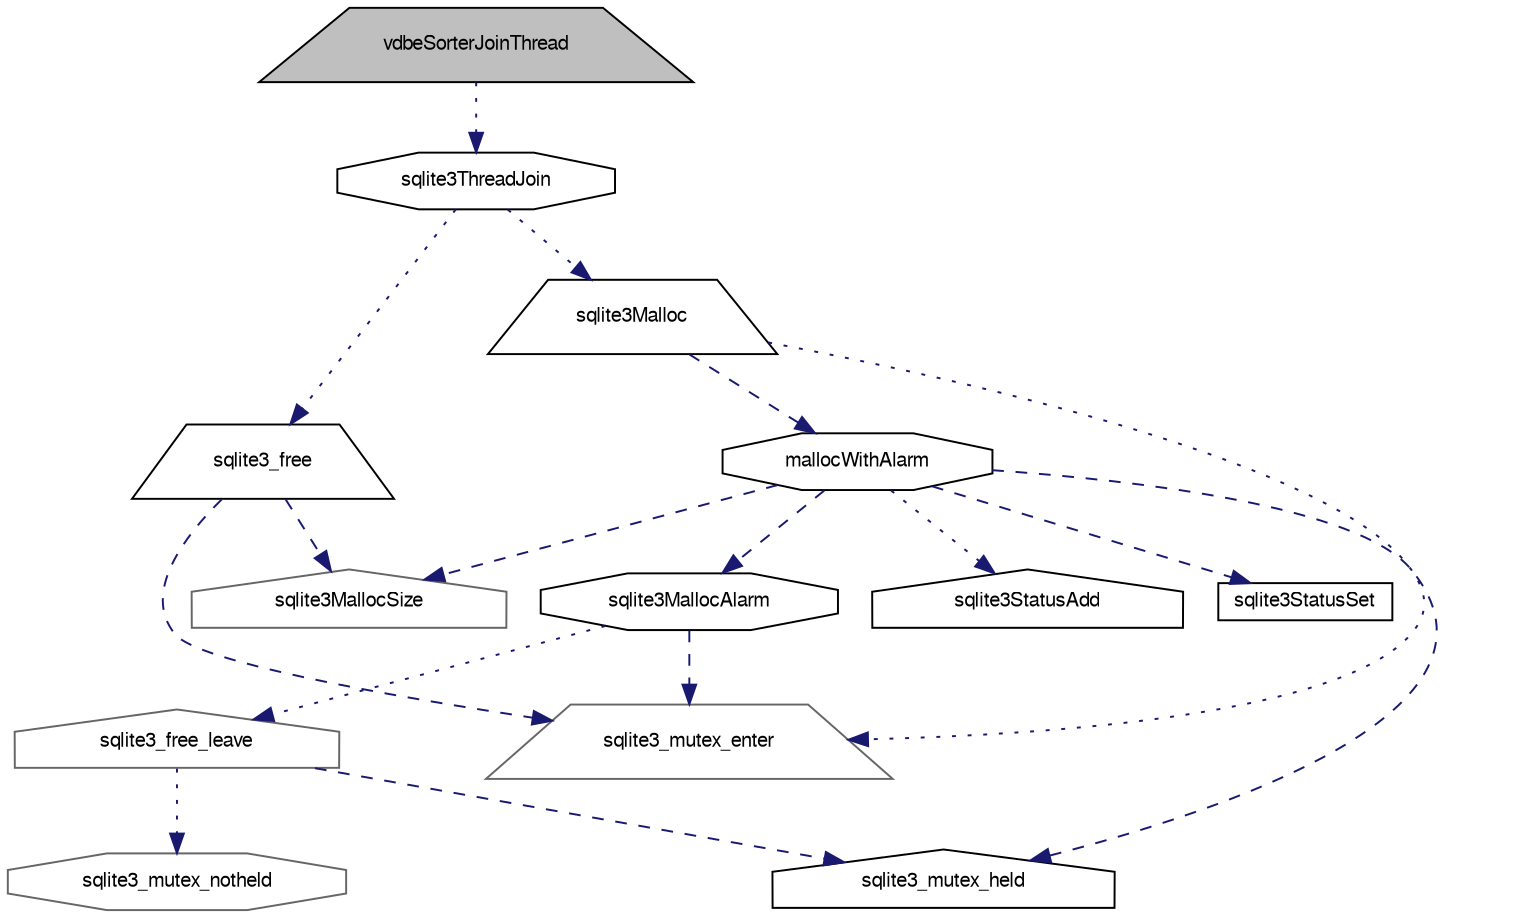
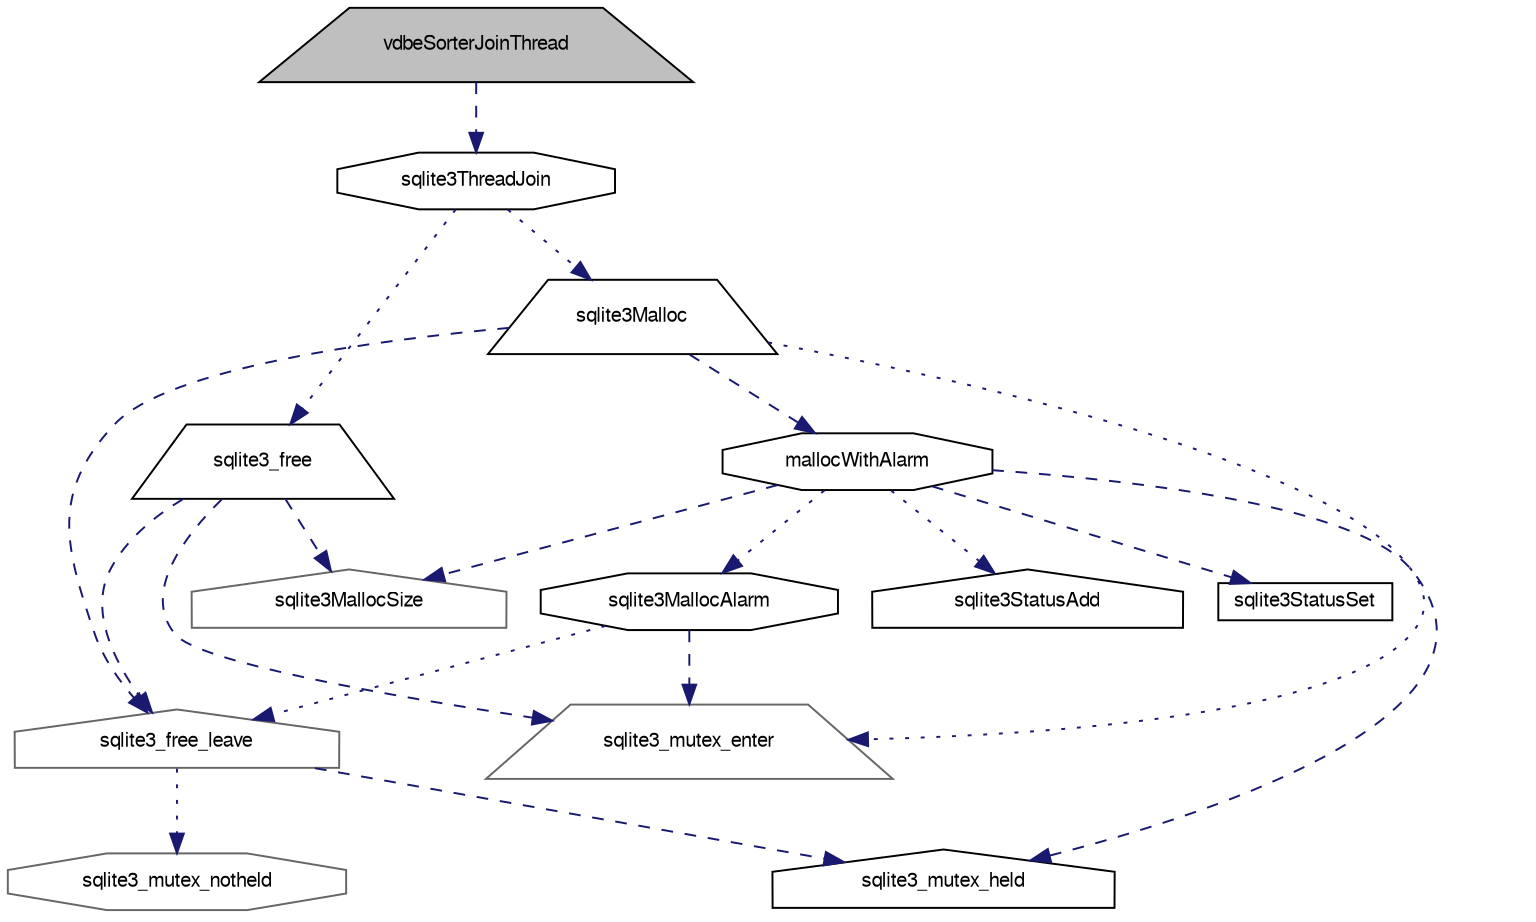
  digraph {
    rankdir=TB
    node [color=black fillcolor=white fontname=FreeSans fontsize=10 shape=trapezium style=filled]
    edge [color=midnightblue fontname=FreeSans fontsize=10 labelfontname=FreeSans labelfontsize=10 style=dashed]
    n1 [fillcolor=grey75 fontcolor=black height=0.2 label=vdbeSorterJoinThread width=0.4]
    n2 [height=0.2 label=sqlite3ThreadJoin shape=octagon width=0.4]
    n3 [height=0.2 label=sqlite3_free width=0.4]
    n4 [height=0.2 label=sqlite3Malloc width=0.4]
    n5 [color=gray40 height=0.2 label=sqlite3_mutex_enter width=0.4]
    n6 [color=gray40 height=0.2 label=sqlite3MallocSize shape=house width=0.4]
    n7 [color=gray40 height=0.2 label=sqlite3_free_leave shape=house width=0.4]
    n8 [height=0.2 label=mallocWithAlarm shape=octagon width=0.4]
    n9 [height=0.2 label=sqlite3StatusAdd shape=house width=0.4]
    n10 [height=0.2 label=sqlite3_mutex_held shape=house width=0.4]
    n11 [color=gray40 height=0.2 label=sqlite3_mutex_notheld shape=octagon width=0.4]
    n12 [height=0.2 label=sqlite3StatusSet shape=box width=0.4]
    n13 [height=0.2 label=sqlite3MallocAlarm shape=octagon width=0.4]
-   n1 -> n2 [style=dotted]
+   n1 -> n2
    n2 -> n3 [style=dotted]
    n2 -> n4 [style=dotted]
    n3 -> n5
    n3 -> n6
+   n3 -> n7
    n4 -> n5 [style=dotted]
+   n4 -> n7
    n4 -> n8
    n7 -> n10
    n7 -> n11 [style=dotted]
    n8 -> n6
    n8 -> n9 [style=dotted]
    n8 -> n10
    n8 -> n12
-   n8 -> n13
+   n8 -> n13 [style=dotted]
    n13 -> n5
    n13 -> n7 [style=dotted]
  }
